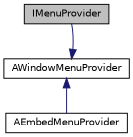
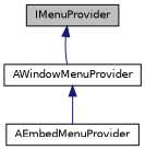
  digraph {
    node [color=black fillcolor=white fontname=Helvetica fontsize=10 shape=record style=filled]
    edge [color=midnightblue dir=back fontname=Helvetica fontsize=10 labelfontname=Helvetica labelfontsize=10 style=solid]
    n1 [fillcolor=grey75 fontcolor=black height=0.2 label=IMenuProvider width=0.4]
    n2 [height=0.2 label=AWindowMenuProvider width=0.4]
    n3 [height=0.2 label=AEmbedMenuProvider width=0.4]
-   n2 -> n1
+   n1 -> n2
    n2 -> n3
  }
